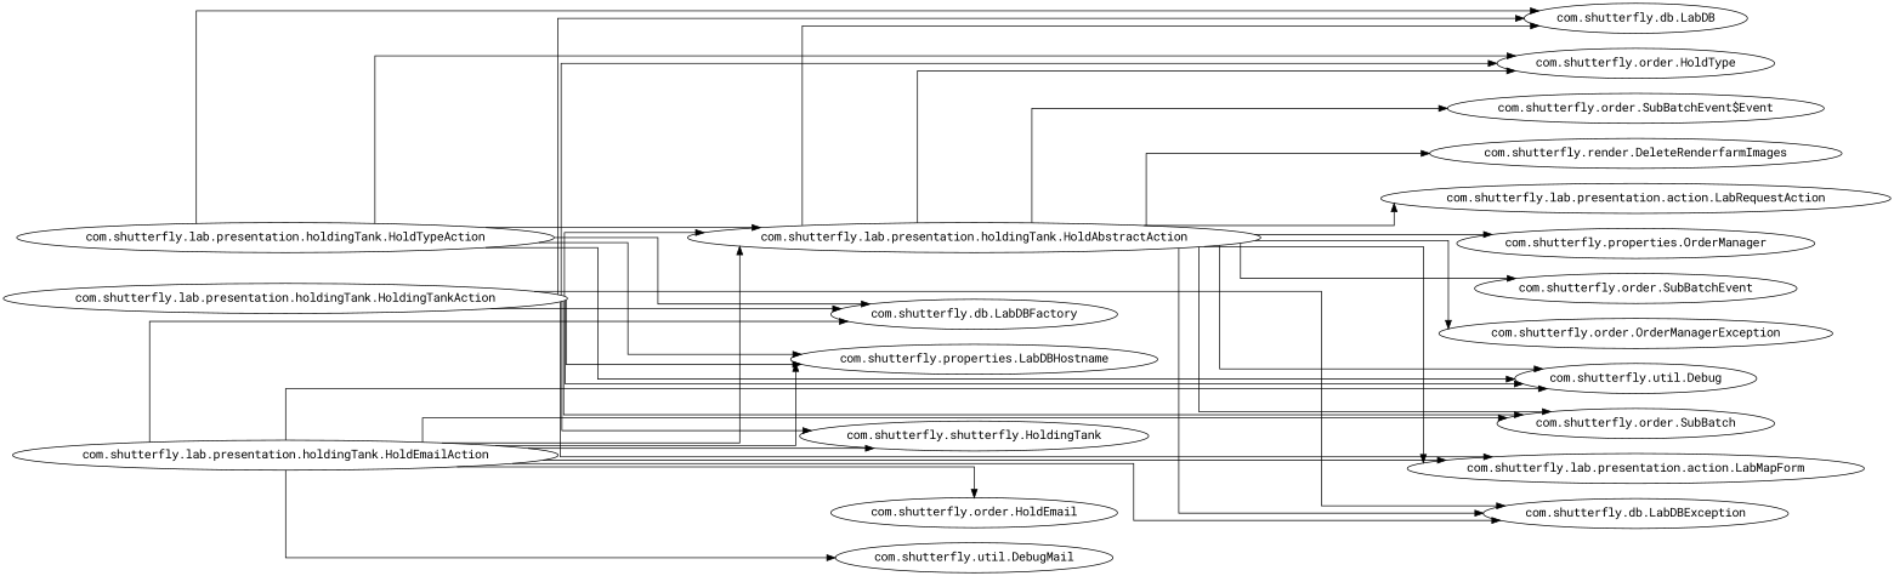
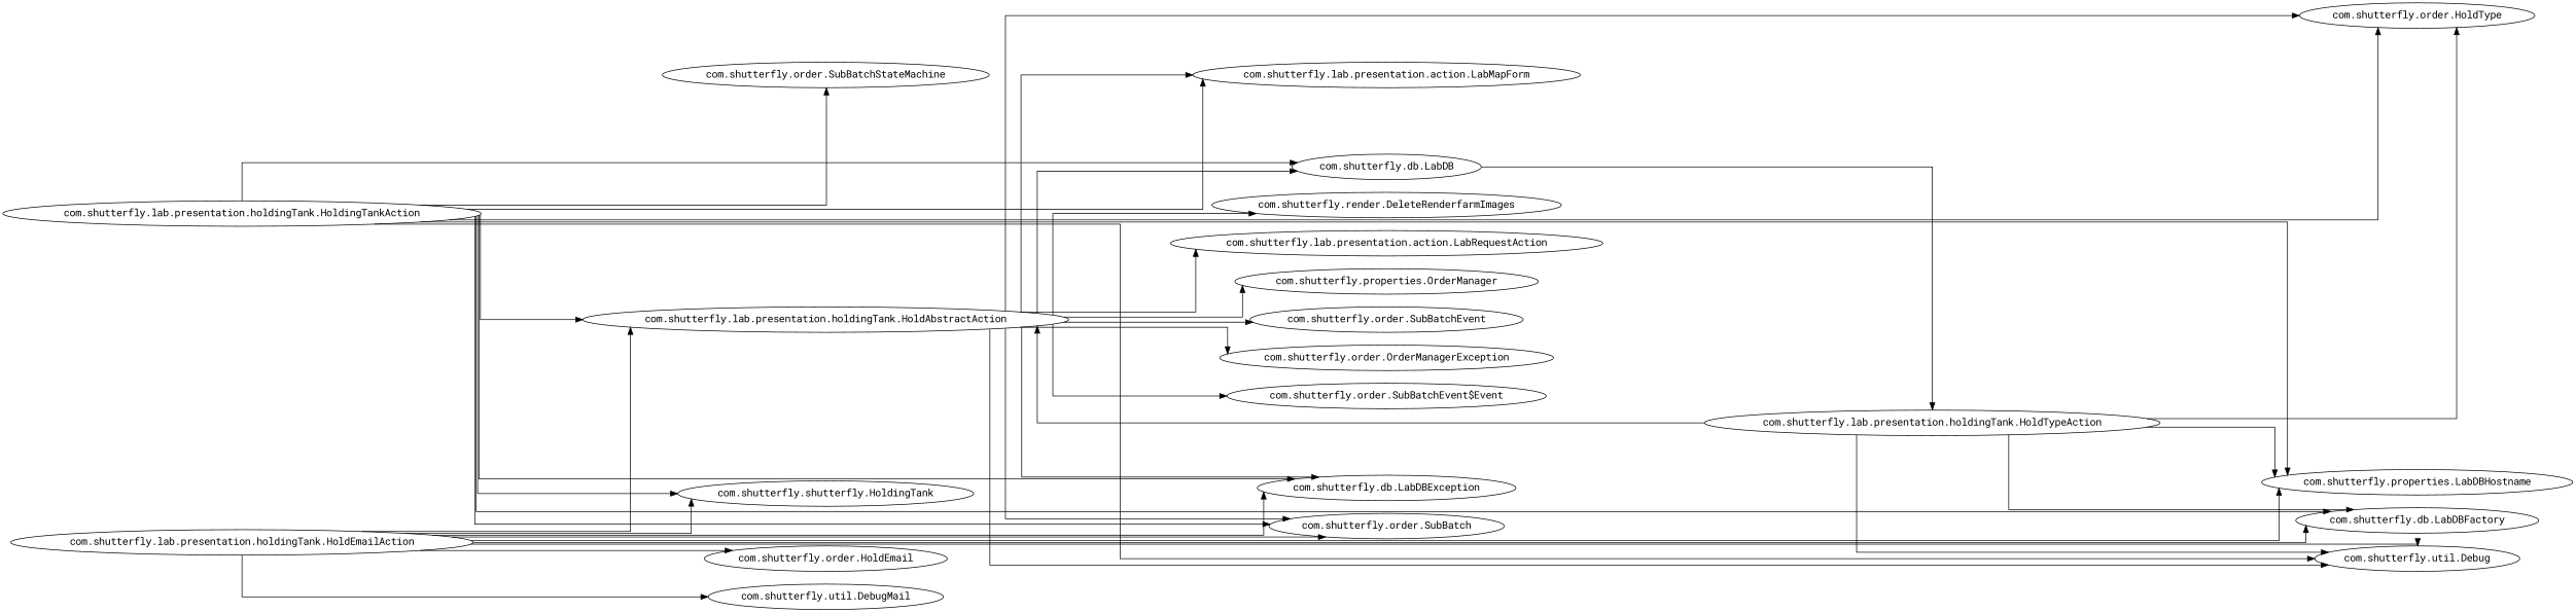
  digraph {
    concentrate=true
    fontname="Roboto Mono"
    rankdir=LR
    ranksep=2.0
    splines=ortho
    node [fontname="Roboto Mono"]
    edge [fontname="Roboto Mono"]
    "com.shutterfly.lab.presentation.holdingTank.HoldAbstractAction"
    "com.shutterfly.lab.presentation.action.LabRequestAction"
    n3 [label="com.shutterfly.properties.OrderManager"]
    "com.shutterfly.lab.presentation.action.LabMapForm"
    "com.shutterfly.db.LabDB"
    "com.shutterfly.order.HoldType"
    "com.shutterfly.db.LabDBException"
    "com.shutterfly.order.SubBatch"
    "com.shutterfly.order.SubBatchEvent"
    "com.shutterfly.order.OrderManagerException"
    "com.shutterfly.order.SubBatchEvent$Event"
    "com.shutterfly.util.Debug"
    "com.shutterfly.render.DeleteRenderfarmImages"
    "com.shutterfly.lab.presentation.holdingTank.HoldEmailAction"
    n15 [label="com.shutterfly.shutterfly.HoldingTank"]
    "com.shutterfly.order.HoldEmail"
    "com.shutterfly.properties.LabDBHostname"
    "com.shutterfly.db.LabDBFactory"
    "com.shutterfly.util.DebugMail"
    "com.shutterfly.lab.presentation.holdingTank.HoldTypeAction"
    "com.shutterfly.lab.presentation.holdingTank.HoldingTankAction"
+   "com.shutterfly.order.SubBatchStateMachine"
    "com.shutterfly.lab.presentation.holdingTank.HoldAbstractAction" -> "com.shutterfly.lab.presentation.action.LabRequestAction"
    "com.shutterfly.lab.presentation.holdingTank.HoldAbstractAction" -> n3
    "com.shutterfly.lab.presentation.holdingTank.HoldAbstractAction" -> "com.shutterfly.lab.presentation.action.LabMapForm"
    "com.shutterfly.lab.presentation.holdingTank.HoldAbstractAction" -> "com.shutterfly.db.LabDB"
    "com.shutterfly.lab.presentation.holdingTank.HoldAbstractAction" -> "com.shutterfly.order.HoldType"
    "com.shutterfly.lab.presentation.holdingTank.HoldAbstractAction" -> "com.shutterfly.db.LabDBException"
    "com.shutterfly.lab.presentation.holdingTank.HoldAbstractAction" -> "com.shutterfly.order.SubBatch"
    "com.shutterfly.lab.presentation.holdingTank.HoldAbstractAction" -> "com.shutterfly.order.SubBatchEvent"
    "com.shutterfly.lab.presentation.holdingTank.HoldAbstractAction" -> "com.shutterfly.order.OrderManagerException"
    "com.shutterfly.lab.presentation.holdingTank.HoldAbstractAction" -> "com.shutterfly.order.SubBatchEvent$Event"
    "com.shutterfly.lab.presentation.holdingTank.HoldAbstractAction" -> "com.shutterfly.util.Debug"
    "com.shutterfly.lab.presentation.holdingTank.HoldAbstractAction" -> "com.shutterfly.render.DeleteRenderfarmImages"
    "com.shutterfly.lab.presentation.holdingTank.HoldEmailAction" -> "com.shutterfly.lab.presentation.holdingTank.HoldAbstractAction"
-   "com.shutterfly.lab.presentation.holdingTank.HoldEmailAction" -> "com.shutterfly.lab.presentation.action.LabMapForm"
    "com.shutterfly.lab.presentation.holdingTank.HoldEmailAction" -> "com.shutterfly.db.LabDBException"
    "com.shutterfly.lab.presentation.holdingTank.HoldEmailAction" -> "com.shutterfly.order.SubBatch"
    "com.shutterfly.lab.presentation.holdingTank.HoldEmailAction" -> "com.shutterfly.util.Debug"
    "com.shutterfly.lab.presentation.holdingTank.HoldEmailAction" -> n15
    "com.shutterfly.lab.presentation.holdingTank.HoldEmailAction" -> "com.shutterfly.order.HoldEmail"
    "com.shutterfly.lab.presentation.holdingTank.HoldEmailAction" -> "com.shutterfly.properties.LabDBHostname"
    "com.shutterfly.lab.presentation.holdingTank.HoldEmailAction" -> "com.shutterfly.db.LabDBFactory"
    "com.shutterfly.lab.presentation.holdingTank.HoldEmailAction" -> "com.shutterfly.util.DebugMail"
    "com.shutterfly.lab.presentation.holdingTank.HoldTypeAction" -> "com.shutterfly.lab.presentation.holdingTank.HoldAbstractAction"
-   "com.shutterfly.lab.presentation.holdingTank.HoldTypeAction" -> "com.shutterfly.db.LabDB"
+   "com.shutterfly.db.LabDB" -> "com.shutterfly.lab.presentation.holdingTank.HoldTypeAction"
    "com.shutterfly.lab.presentation.holdingTank.HoldTypeAction" -> "com.shutterfly.order.HoldType"
    "com.shutterfly.lab.presentation.holdingTank.HoldTypeAction" -> "com.shutterfly.util.Debug"
    "com.shutterfly.lab.presentation.holdingTank.HoldTypeAction" -> "com.shutterfly.properties.LabDBHostname"
    "com.shutterfly.lab.presentation.holdingTank.HoldTypeAction" -> "com.shutterfly.db.LabDBFactory"
    "com.shutterfly.lab.presentation.holdingTank.HoldingTankAction" -> "com.shutterfly.lab.presentation.holdingTank.HoldAbstractAction"
    "com.shutterfly.lab.presentation.holdingTank.HoldingTankAction" -> "com.shutterfly.lab.presentation.action.LabMapForm"
    "com.shutterfly.lab.presentation.holdingTank.HoldingTankAction" -> "com.shutterfly.db.LabDB"
    "com.shutterfly.lab.presentation.holdingTank.HoldingTankAction" -> "com.shutterfly.order.HoldType"
    "com.shutterfly.lab.presentation.holdingTank.HoldingTankAction" -> "com.shutterfly.db.LabDBException"
    "com.shutterfly.lab.presentation.holdingTank.HoldingTankAction" -> "com.shutterfly.order.SubBatch"
    "com.shutterfly.lab.presentation.holdingTank.HoldingTankAction" -> "com.shutterfly.util.Debug"
    "com.shutterfly.lab.presentation.holdingTank.HoldingTankAction" -> n15
    "com.shutterfly.lab.presentation.holdingTank.HoldingTankAction" -> "com.shutterfly.properties.LabDBHostname"
    "com.shutterfly.lab.presentation.holdingTank.HoldingTankAction" -> "com.shutterfly.db.LabDBFactory"
+   "com.shutterfly.lab.presentation.holdingTank.HoldingTankAction" -> "com.shutterfly.order.SubBatchStateMachine"
  }
